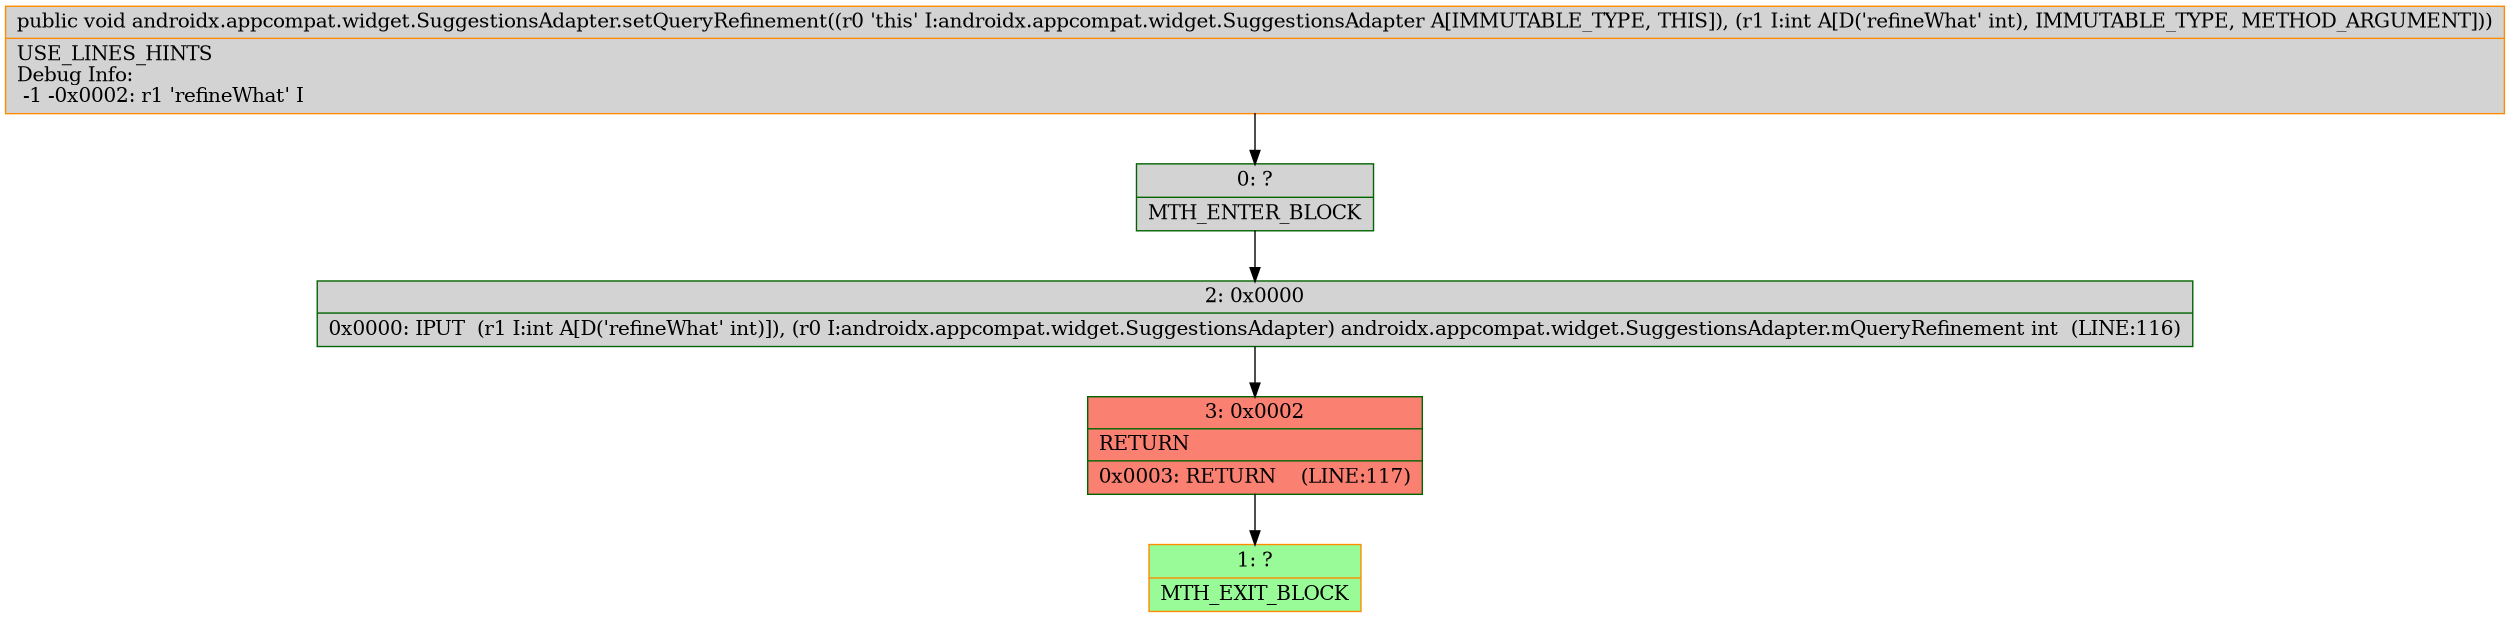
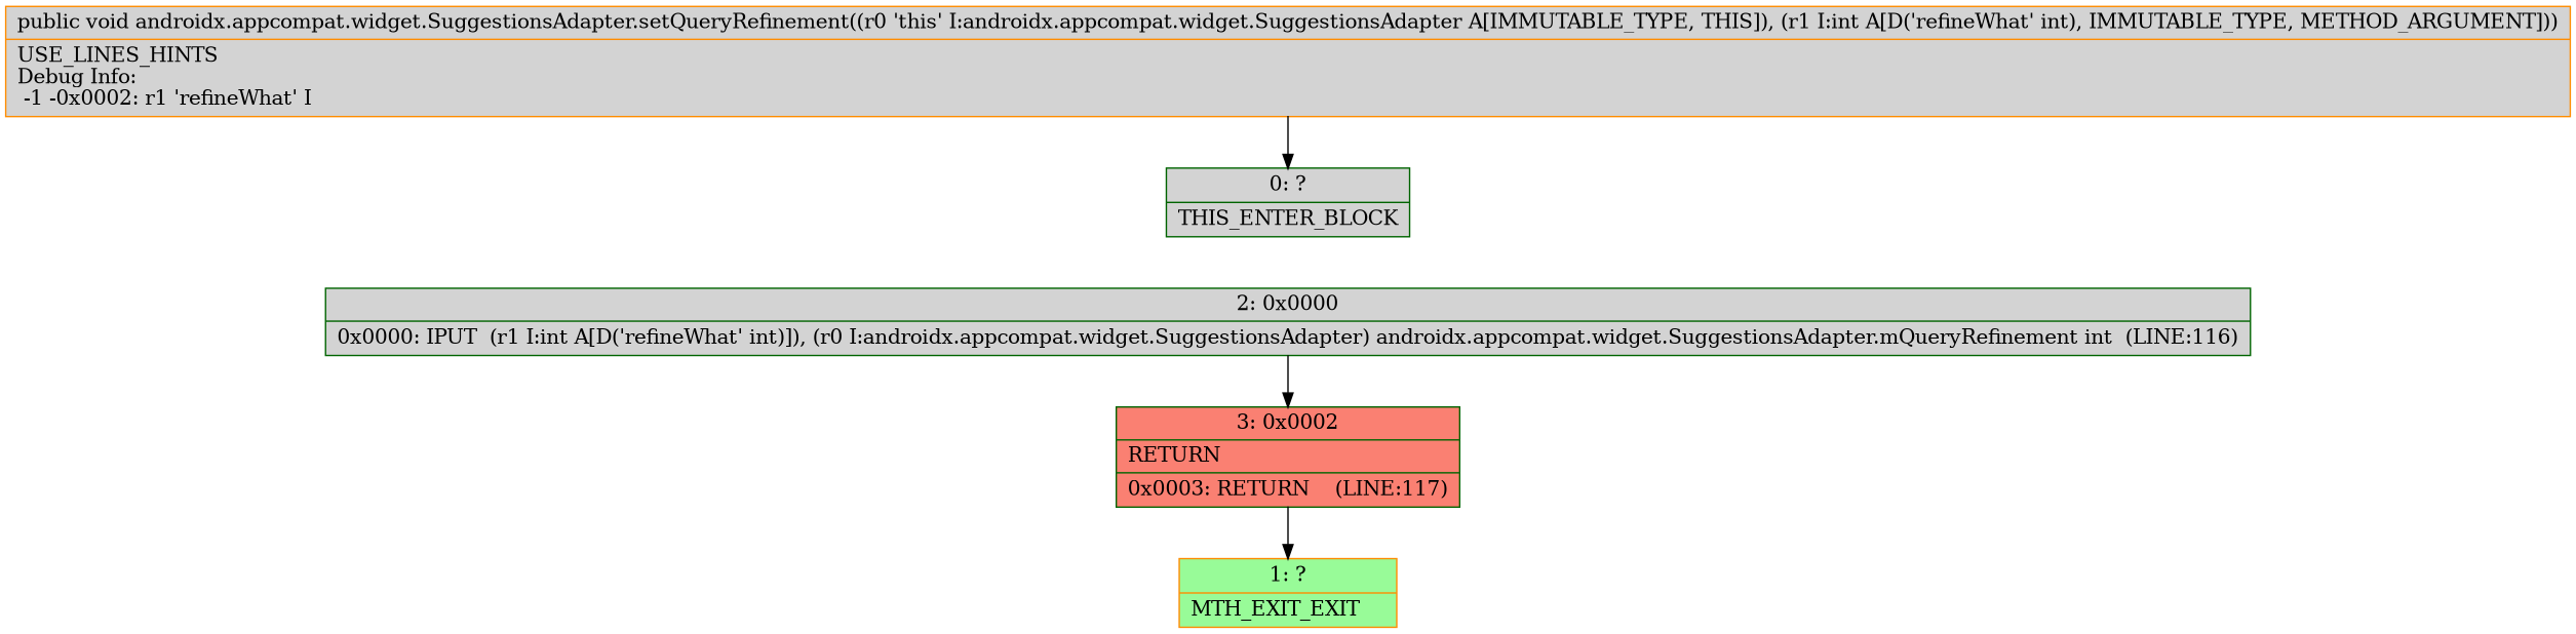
  digraph {
    node [color=darkgreen fillcolor=lightgrey shape=record style=filled]
-   n1 [label="{0\:\ ?|MTH_ENTER_BLOCK\l}"]
+   n1 [label="{0\:\ ?|THIS_ENTER_BLOCK\l}"]
    n2 [label="{2\:\ 0x0000|0x0000: IPUT  (r1 I:int A[D('refineWhat' int)]), (r0 I:androidx.appcompat.widget.SuggestionsAdapter) androidx.appcompat.widget.SuggestionsAdapter.mQueryRefinement int  (LINE:116)\l}"]
    n3 [fillcolor=salmon label="{3\:\ 0x0002|RETURN\l|0x0003: RETURN    (LINE:117)\l}"]
-   n4 [color=darkorange fillcolor=palegreen label="{1\:\ ?|MTH_EXIT_BLOCK\l}"]
+   n4 [color=darkorange fillcolor=palegreen label="{1\:\ ?|MTH_EXIT_EXIT\l}"]
    n5 [color=darkorange label="{public void androidx.appcompat.widget.SuggestionsAdapter.setQueryRefinement((r0 'this' I:androidx.appcompat.widget.SuggestionsAdapter A[IMMUTABLE_TYPE, THIS]), (r1 I:int A[D('refineWhat' int), IMMUTABLE_TYPE, METHOD_ARGUMENT]))  | USE_LINES_HINTS\lDebug Info:\l  \-1 \-0x0002: r1 'refineWhat' I\l}"]
-   n1 -> n2
    n2 -> n3
    n3 -> n4
    n5 -> n1
  }
